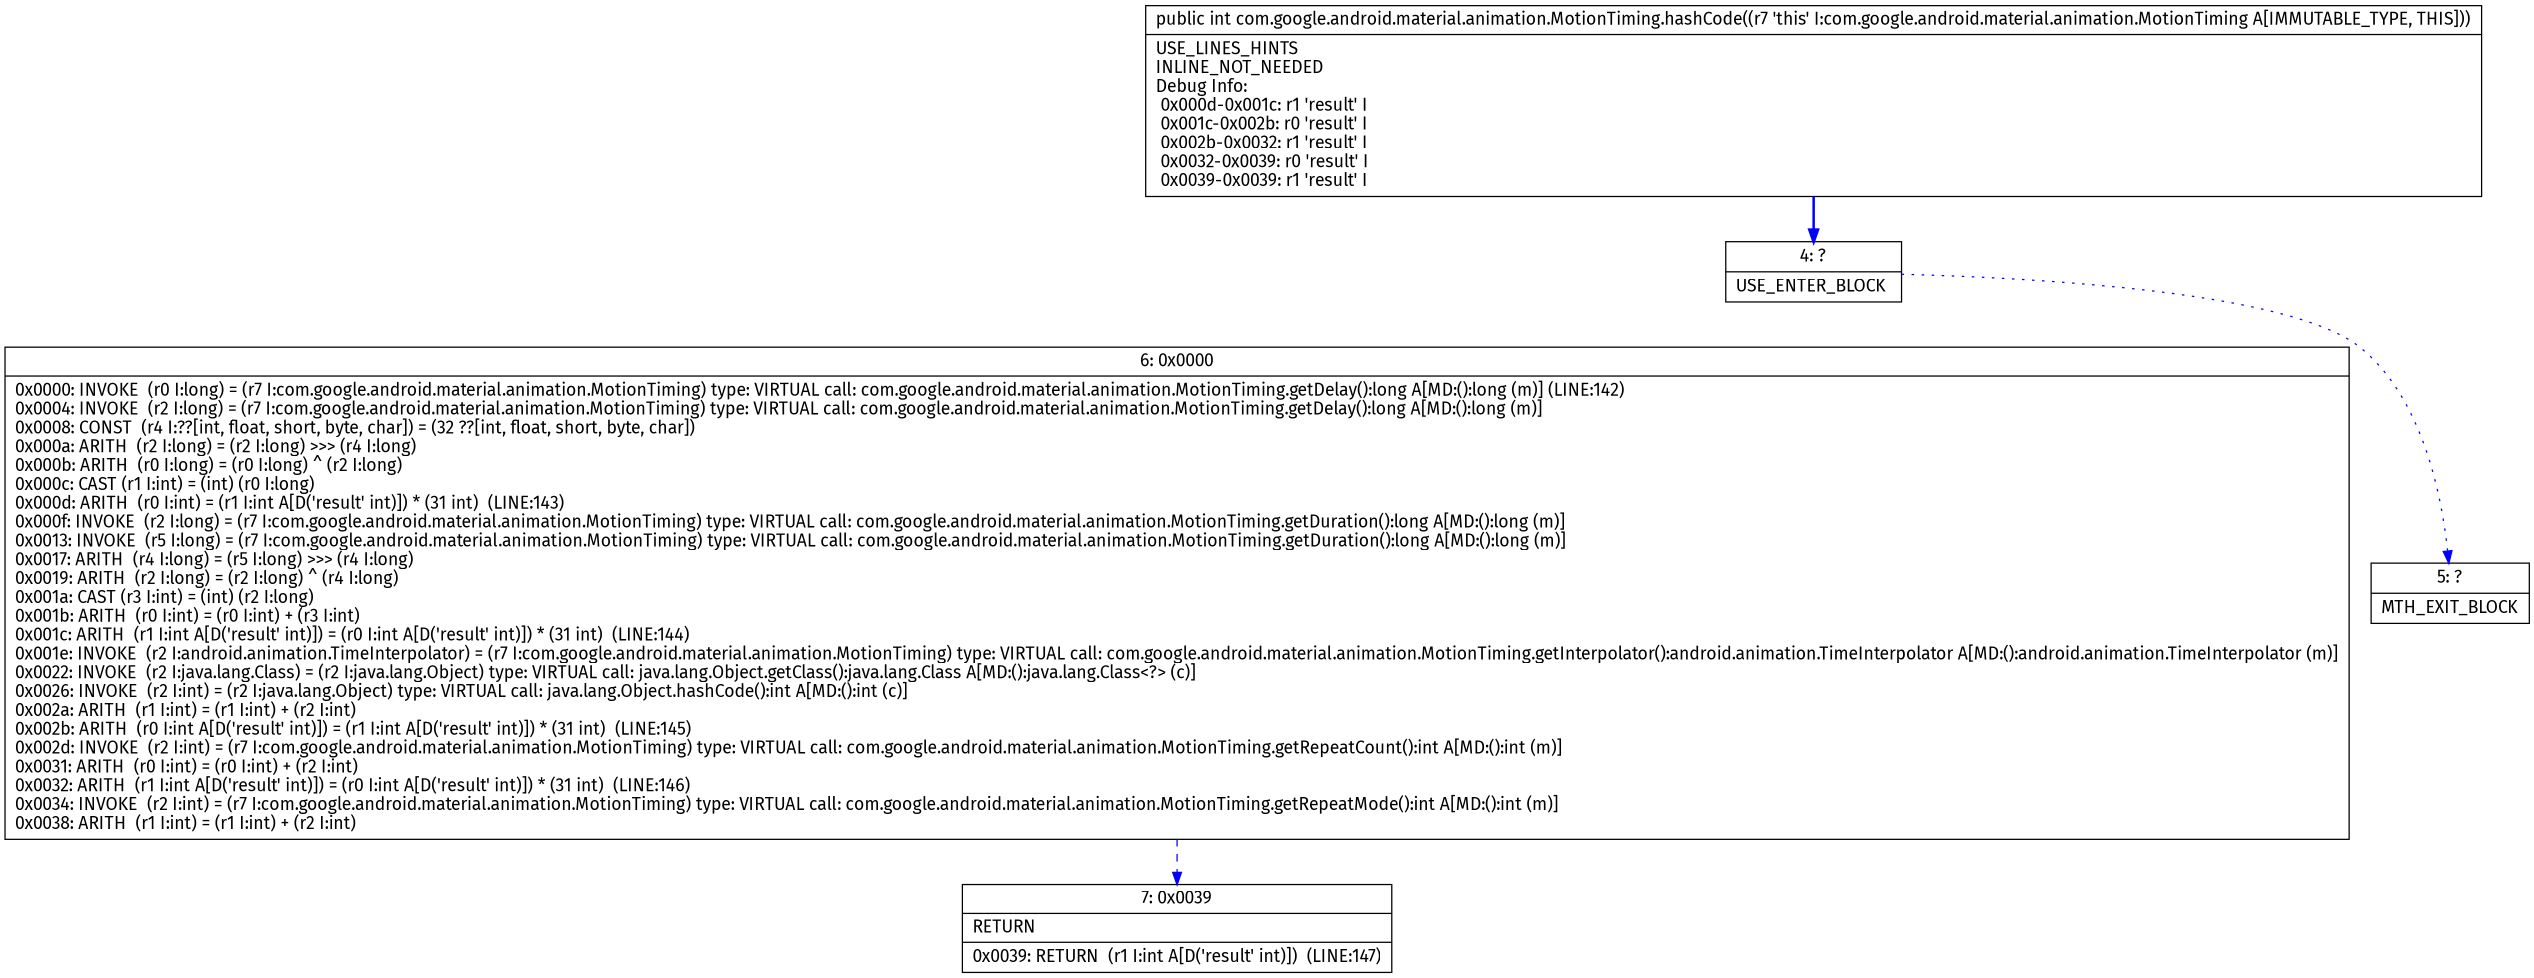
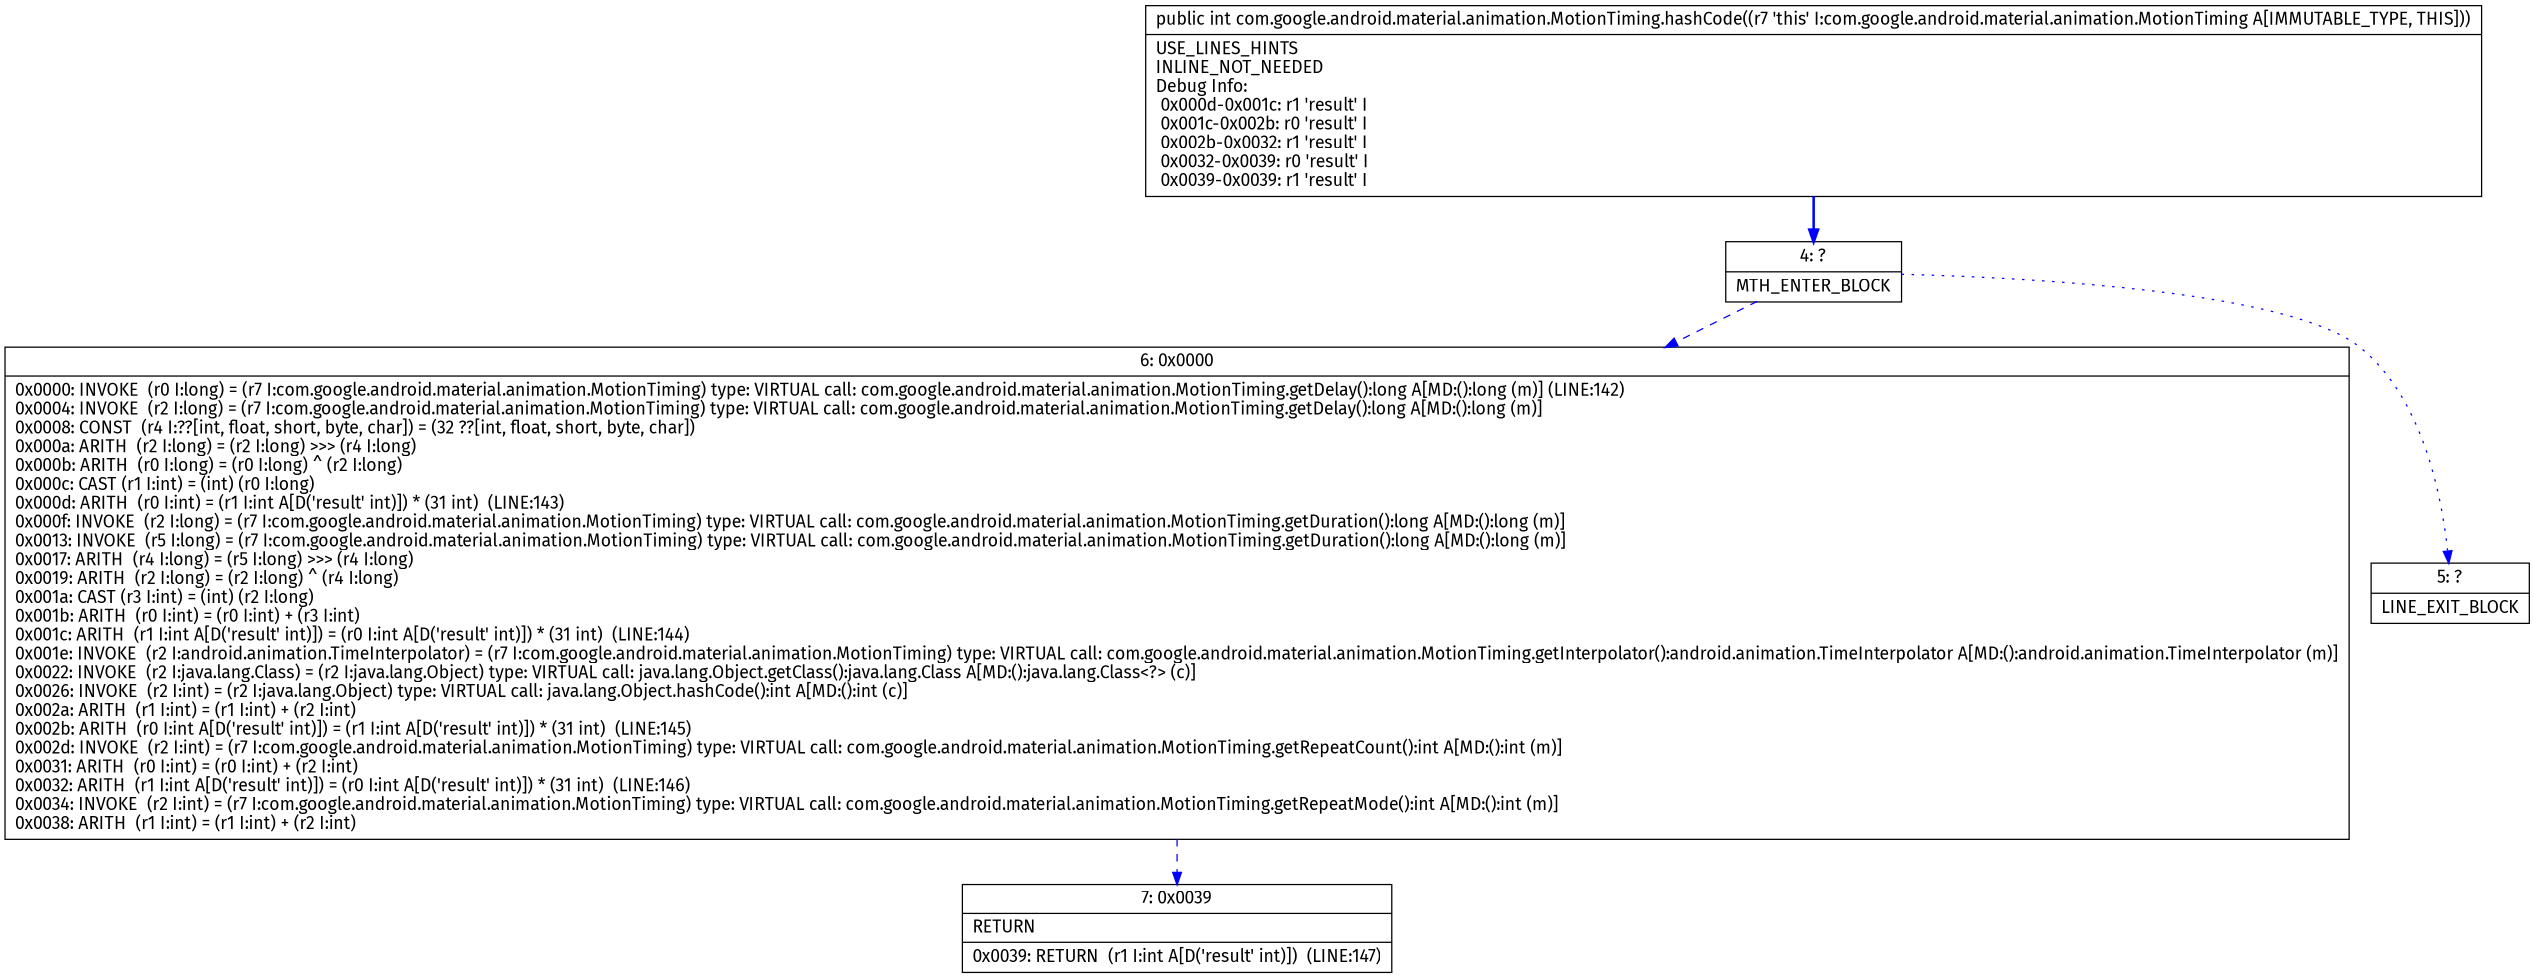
  digraph {
    fontname="Fira Sans"
    node [fontname="Fira Sans" shape=record]
    edge [color=blue fontname="Fira Sans" style=dashed]
-   n1 [label="{4\:\ ?|USE_ENTER_BLOCK\l}"]
+   n1 [label="{4\:\ ?|MTH_ENTER_BLOCK\l}"]
    n2 [label="{6\:\ 0x0000|0x0000: INVOKE  (r0 I:long) = (r7 I:com.google.android.material.animation.MotionTiming) type: VIRTUAL call: com.google.android.material.animation.MotionTiming.getDelay():long A[MD:():long (m)] (LINE:142)\l0x0004: INVOKE  (r2 I:long) = (r7 I:com.google.android.material.animation.MotionTiming) type: VIRTUAL call: com.google.android.material.animation.MotionTiming.getDelay():long A[MD:():long (m)]\l0x0008: CONST  (r4 I:??[int, float, short, byte, char]) = (32 ??[int, float, short, byte, char]) \l0x000a: ARITH  (r2 I:long) = (r2 I:long) \>\>\> (r4 I:long) \l0x000b: ARITH  (r0 I:long) = (r0 I:long) ^ (r2 I:long) \l0x000c: CAST (r1 I:int) = (int) (r0 I:long) \l0x000d: ARITH  (r0 I:int) = (r1 I:int A[D('result' int)]) * (31 int)  (LINE:143)\l0x000f: INVOKE  (r2 I:long) = (r7 I:com.google.android.material.animation.MotionTiming) type: VIRTUAL call: com.google.android.material.animation.MotionTiming.getDuration():long A[MD:():long (m)]\l0x0013: INVOKE  (r5 I:long) = (r7 I:com.google.android.material.animation.MotionTiming) type: VIRTUAL call: com.google.android.material.animation.MotionTiming.getDuration():long A[MD:():long (m)]\l0x0017: ARITH  (r4 I:long) = (r5 I:long) \>\>\> (r4 I:long) \l0x0019: ARITH  (r2 I:long) = (r2 I:long) ^ (r4 I:long) \l0x001a: CAST (r3 I:int) = (int) (r2 I:long) \l0x001b: ARITH  (r0 I:int) = (r0 I:int) + (r3 I:int) \l0x001c: ARITH  (r1 I:int A[D('result' int)]) = (r0 I:int A[D('result' int)]) * (31 int)  (LINE:144)\l0x001e: INVOKE  (r2 I:android.animation.TimeInterpolator) = (r7 I:com.google.android.material.animation.MotionTiming) type: VIRTUAL call: com.google.android.material.animation.MotionTiming.getInterpolator():android.animation.TimeInterpolator A[MD:():android.animation.TimeInterpolator (m)]\l0x0022: INVOKE  (r2 I:java.lang.Class) = (r2 I:java.lang.Object) type: VIRTUAL call: java.lang.Object.getClass():java.lang.Class A[MD:():java.lang.Class\<?\> (c)]\l0x0026: INVOKE  (r2 I:int) = (r2 I:java.lang.Object) type: VIRTUAL call: java.lang.Object.hashCode():int A[MD:():int (c)]\l0x002a: ARITH  (r1 I:int) = (r1 I:int) + (r2 I:int) \l0x002b: ARITH  (r0 I:int A[D('result' int)]) = (r1 I:int A[D('result' int)]) * (31 int)  (LINE:145)\l0x002d: INVOKE  (r2 I:int) = (r7 I:com.google.android.material.animation.MotionTiming) type: VIRTUAL call: com.google.android.material.animation.MotionTiming.getRepeatCount():int A[MD:():int (m)]\l0x0031: ARITH  (r0 I:int) = (r0 I:int) + (r2 I:int) \l0x0032: ARITH  (r1 I:int A[D('result' int)]) = (r0 I:int A[D('result' int)]) * (31 int)  (LINE:146)\l0x0034: INVOKE  (r2 I:int) = (r7 I:com.google.android.material.animation.MotionTiming) type: VIRTUAL call: com.google.android.material.animation.MotionTiming.getRepeatMode():int A[MD:():int (m)]\l0x0038: ARITH  (r1 I:int) = (r1 I:int) + (r2 I:int) \l}"]
-   n3 [label="{5\:\ ?|MTH_EXIT_BLOCK\l}"]
+   n3 [label="{5\:\ ?|LINE_EXIT_BLOCK\l}"]
    n4 [label="{7\:\ 0x0039|RETURN\l|0x0039: RETURN  (r1 I:int A[D('result' int)])  (LINE:147)\l}"]
    n5 [label="{public int com.google.android.material.animation.MotionTiming.hashCode((r7 'this' I:com.google.android.material.animation.MotionTiming A[IMMUTABLE_TYPE, THIS]))  | USE_LINES_HINTS\lINLINE_NOT_NEEDED\lDebug Info:\l  0x000d\-0x001c: r1 'result' I\l  0x001c\-0x002b: r0 'result' I\l  0x002b\-0x0032: r1 'result' I\l  0x0032\-0x0039: r0 'result' I\l  0x0039\-0x0039: r1 'result' I\l}"]
+   n1 -> n2
    n1 -> n3 [style=dotted]
    n2 -> n4
    n5 -> n1 [style=bold]
  }
